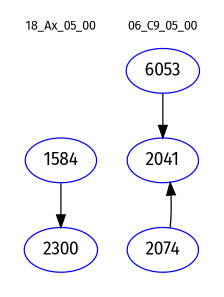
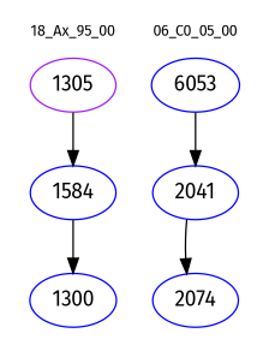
  digraph {
    fontname="Fira Sans"
    node [color=blue fontname="Fira Sans"]
    edge [color=black fontname="Fira Sans"]
+   n1 [color=purple label=1305]
    n2 [label=1584]
-   n3 [label=2300]
+   n3 [label=1300]
    n4 [label=6053]
    n5 [label=2041]
    n6 [label=2074]
    subgraph cluster_1 {
      color=white
      fontsize=10
-     label="18_Ax_05_00"
+     label="18_Ax_95_00"
+     n1
      n2
      n3
    }
    subgraph cluster_2 {
      color=white
      fontsize=10
-     label="06_C9_05_00"
+     label="06_C0_05_00"
      n4
      n5
      n6
    }
+   n1 -> n2
    n2 -> n3
    n4 -> n5
-   n6 -> n5
+   n5 -> n6
  }
